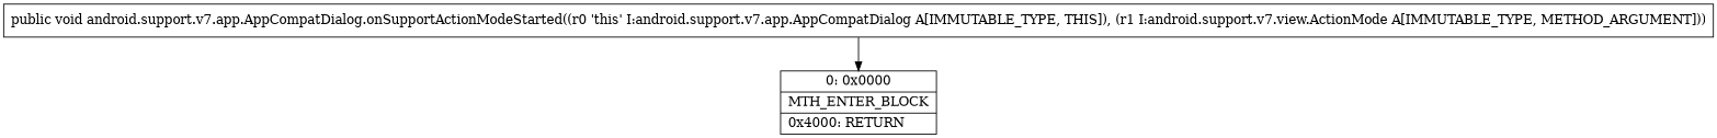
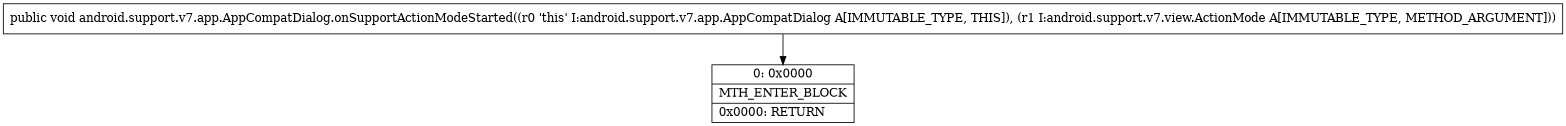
  digraph {
    node [shape=record]
-   n1 [label="{0\:\ 0x0000|MTH_ENTER_BLOCK\l|0x4000: RETURN   \l}"]
+   n1 [label="{0\:\ 0x0000|MTH_ENTER_BLOCK\l|0x0000: RETURN   \l}"]
    n2 [label="{public void android.support.v7.app.AppCompatDialog.onSupportActionModeStarted((r0 'this' I:android.support.v7.app.AppCompatDialog A[IMMUTABLE_TYPE, THIS]), (r1 I:android.support.v7.view.ActionMode A[IMMUTABLE_TYPE, METHOD_ARGUMENT])) }"]
    n2 -> n1
  }
